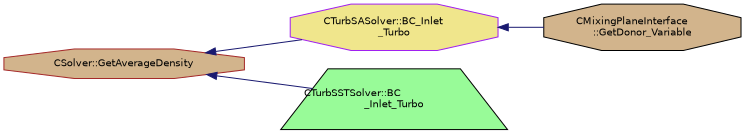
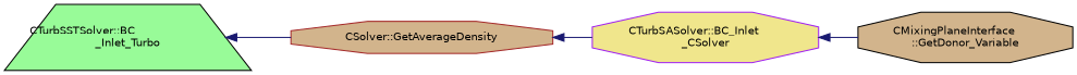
  digraph {
    fontname="DejaVu Sans"
    rankdir=LR
    node [color=black fillcolor=tan fontname="DejaVu Sans" fontsize=10 shape=octagon style=filled]
    edge [color=midnightblue dir=back fontname="DejaVu Sans" fontsize=10 labelfontname=Helvetica labelfontsize=10 style=solid]
    n1 [color=brown fontcolor=black height=0.2 label="CSolver::GetAverageDensity" width=0.4]
-   n2 [color=purple fillcolor=khaki height=0.2 label="CTurbSASolver::BC_Inlet\l_Turbo" width=0.4]
+   n2 [color=purple fillcolor=khaki height=0.2 label="CTurbSASolver::BC_Inlet\l_CSolver" width=0.4]
    n3 [fillcolor=palegreen height=0.2 label="CTurbSSTSolver::BC\l_Inlet_Turbo" shape=trapezium width=0.4]
    n4 [height=0.2 label="CMixingPlaneInterface\l::GetDonor_Variable" width=0.4]
    n1 -> n2
-   n1 -> n3
+   n3 -> n1
    n2 -> n4
  }
